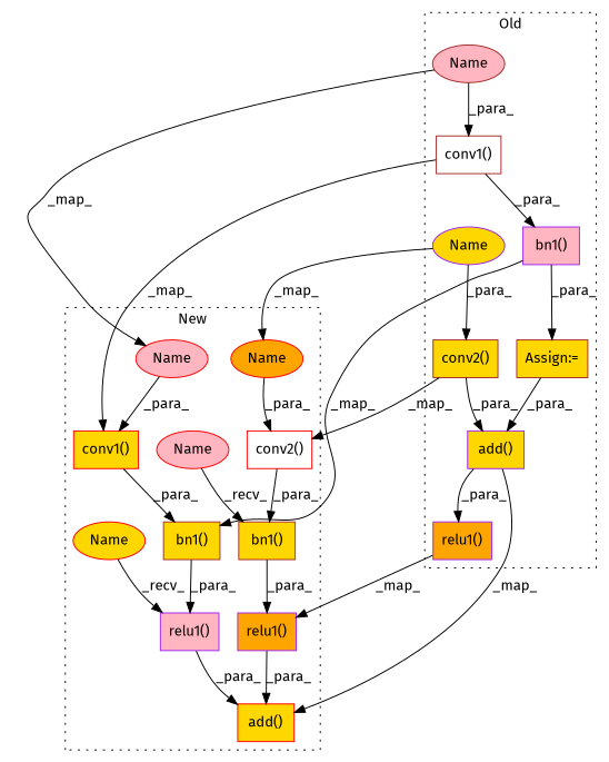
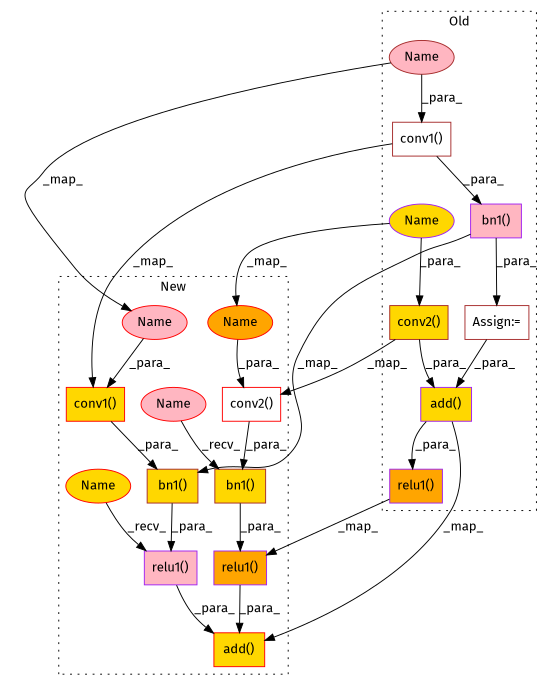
  digraph {
    fontname="Fira Sans"
    node [a=75 l="11,1" shape=box style=filled fillcolor=gold color=red fontname="Fira Sans"]
    edge [fontname="Fira Sans"]
    n1 [label="relu1()" s="1989,2019" fillcolor=orange color=purple]
    n2 [label="conv2()" s="1889,1901" color=brown]
    n3 [l="10,1" label="add()" s="2000,2018" color=purple]
    n4 [label="conv1()" s="1791,1803" fillcolor=white color=brown]
    n5 [l="9,1" label="bn1()" s="1820,1832" fillcolor=lightpink color=purple]
-   n6 [a=68 l=3 label="Assign:=" s=1817 color=brown]
+   n6 [a=68 l=3 label="Assign:=" s=1817 fillcolor=white color=brown]
    n7 [a=87 l=1 label=Name s=1802 shape=ellipse fillcolor=lightpink color=brown]
    n8 [a=87 l=1 label=Name s=1900 shape=ellipse color=purple]
    n9 [label="relu1()" s="1269,1314" fillcolor=orange color=purple]
    n10 [label="conv2()" s="1299,1311" fillcolor=white]
    n11 [l="9,1" label="bn1()" s="1290,1312" color=brown]
    n12 [label="relu1()" s="1167,1212" fillcolor=lightpink color=purple]
    n13 [l="10,1" label="add()" s="1402,1420"]
    n14 [label="conv1()" s="1197,1209"]
    n15 [l="9,1" label="bn1()" s="1188,1210" color=brown]
    n16 [a=87 l=1 label=Name s=1208 shape=ellipse fillcolor=lightpink]
    n17 [a=87 l=1 label=Name s=1310 shape=ellipse fillcolor=orange]
    n18 [a=87 l=4 label=Name s=1290 shape=ellipse fillcolor=lightpink]
    n19 [a=87 l=4 label=Name s=1167 shape=ellipse]
    subgraph cluster_1 {
      label=Old
      style=dotted
      n1
      n2
      n3
      n4
      n5
      n6
      n7
      n8
    }
    subgraph cluster_2 {
      label=New
      style=dotted
      n9
      n10
      n11
      n12
      n13
      n14
      n15
      n16
      n17
      n18
      n19
    }
    n1 -> n9 [label=_map_]
    n2 -> n3 [label=_para_]
    n2 -> n10 [label=_map_]
    n3 -> n1 [label=_para_]
    n3 -> n13 [label=_map_]
    n4 -> n5 [label=_para_]
    n4 -> n14 [label=_map_]
    n5 -> n6 [label=_para_]
    n5 -> n15 [label=_map_]
    n6 -> n3 [label=_para_]
    n7 -> n4 [label=_para_]
    n7 -> n16 [label=_map_]
    n8 -> n2 [label=_para_]
    n8 -> n17 [label=_map_]
    n9 -> n13 [label=_para_]
    n10 -> n11 [label=_para_]
    n11 -> n9 [label=_para_]
    n12 -> n13 [label=_para_]
    n14 -> n15 [label=_para_]
    n15 -> n12 [label=_para_]
    n16 -> n14 [label=_para_]
    n17 -> n10 [label=_para_]
    n18 -> n11 [label=_recv_]
    n19 -> n12 [label=_recv_]
  }
